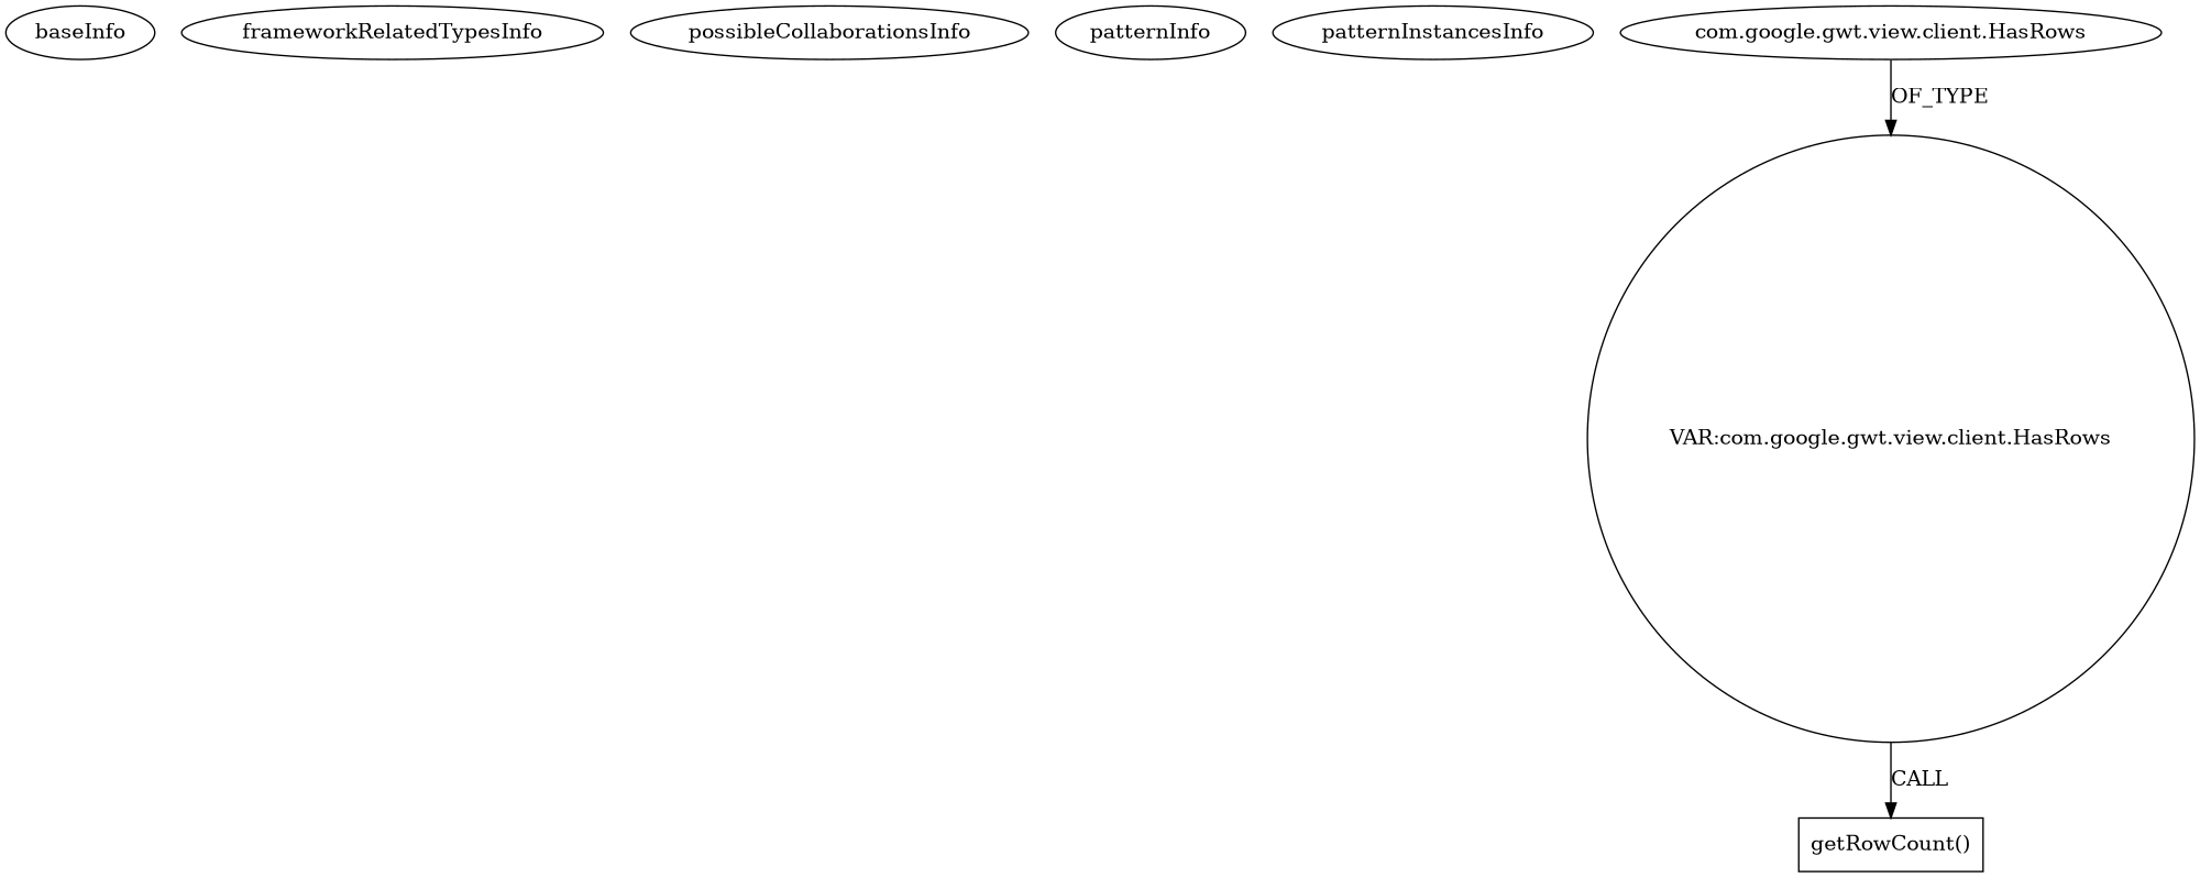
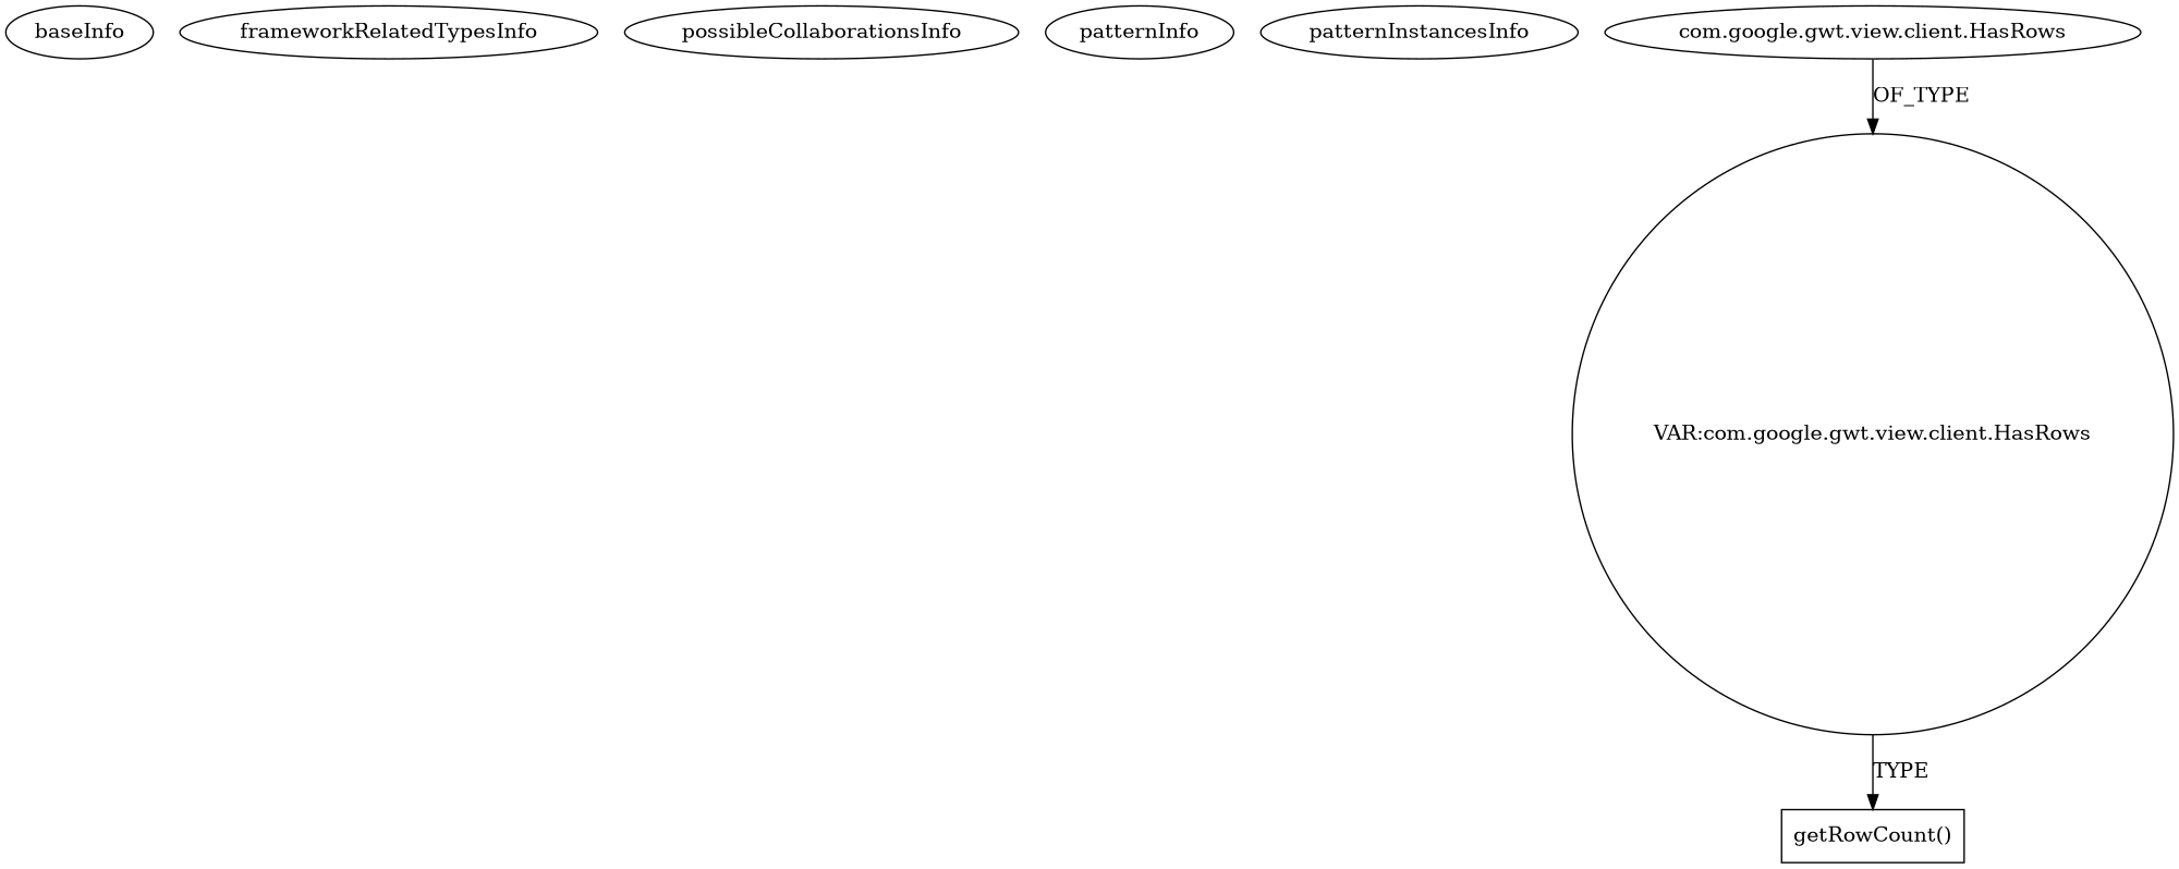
  digraph {
    baseInfo [category=pattern graphId=1876 isAnonymous=false possibleRelation=false]
    frameworkRelatedTypesInfo
    possibleCollaborationsInfo
    patternInfo [frequency=2.0 patternRootClient=null]
    patternInstancesInfo [0="bahkified-Test~/bahkified-Test/Test-master/src/main/java/com/blargh/AanP/client/widgets/ShowMorePagerPanel.java~void ShowMorePagerPanel()~810" 1="niloc132-celltable-tools~/niloc132-celltable-tools/celltable-tools-master/src/main/java/com/colinalworth/celltable/columns/client/HasDataFlushableEditor.java~HasDataEditorSource~4230"]
    n6 [isFrameworkType=false label="com.google.gwt.view.client.HasRows" vertexType=FRAMEWORK_INTERFACE_TYPE]
    n7 [isFrameworkType=false label="VAR:com.google.gwt.view.client.HasRows" shape=circle vertexType=VARIABLE_EXPRESION]
    n8 [isFrameworkType=false label="getRowCount()" shape=box vertexType=INSIDE_CALL]
    n6 -> n7 [label=OF_TYPE]
-   n7 -> n8 [label=CALL]
+   n7 -> n8 [label=TYPE]
  }
